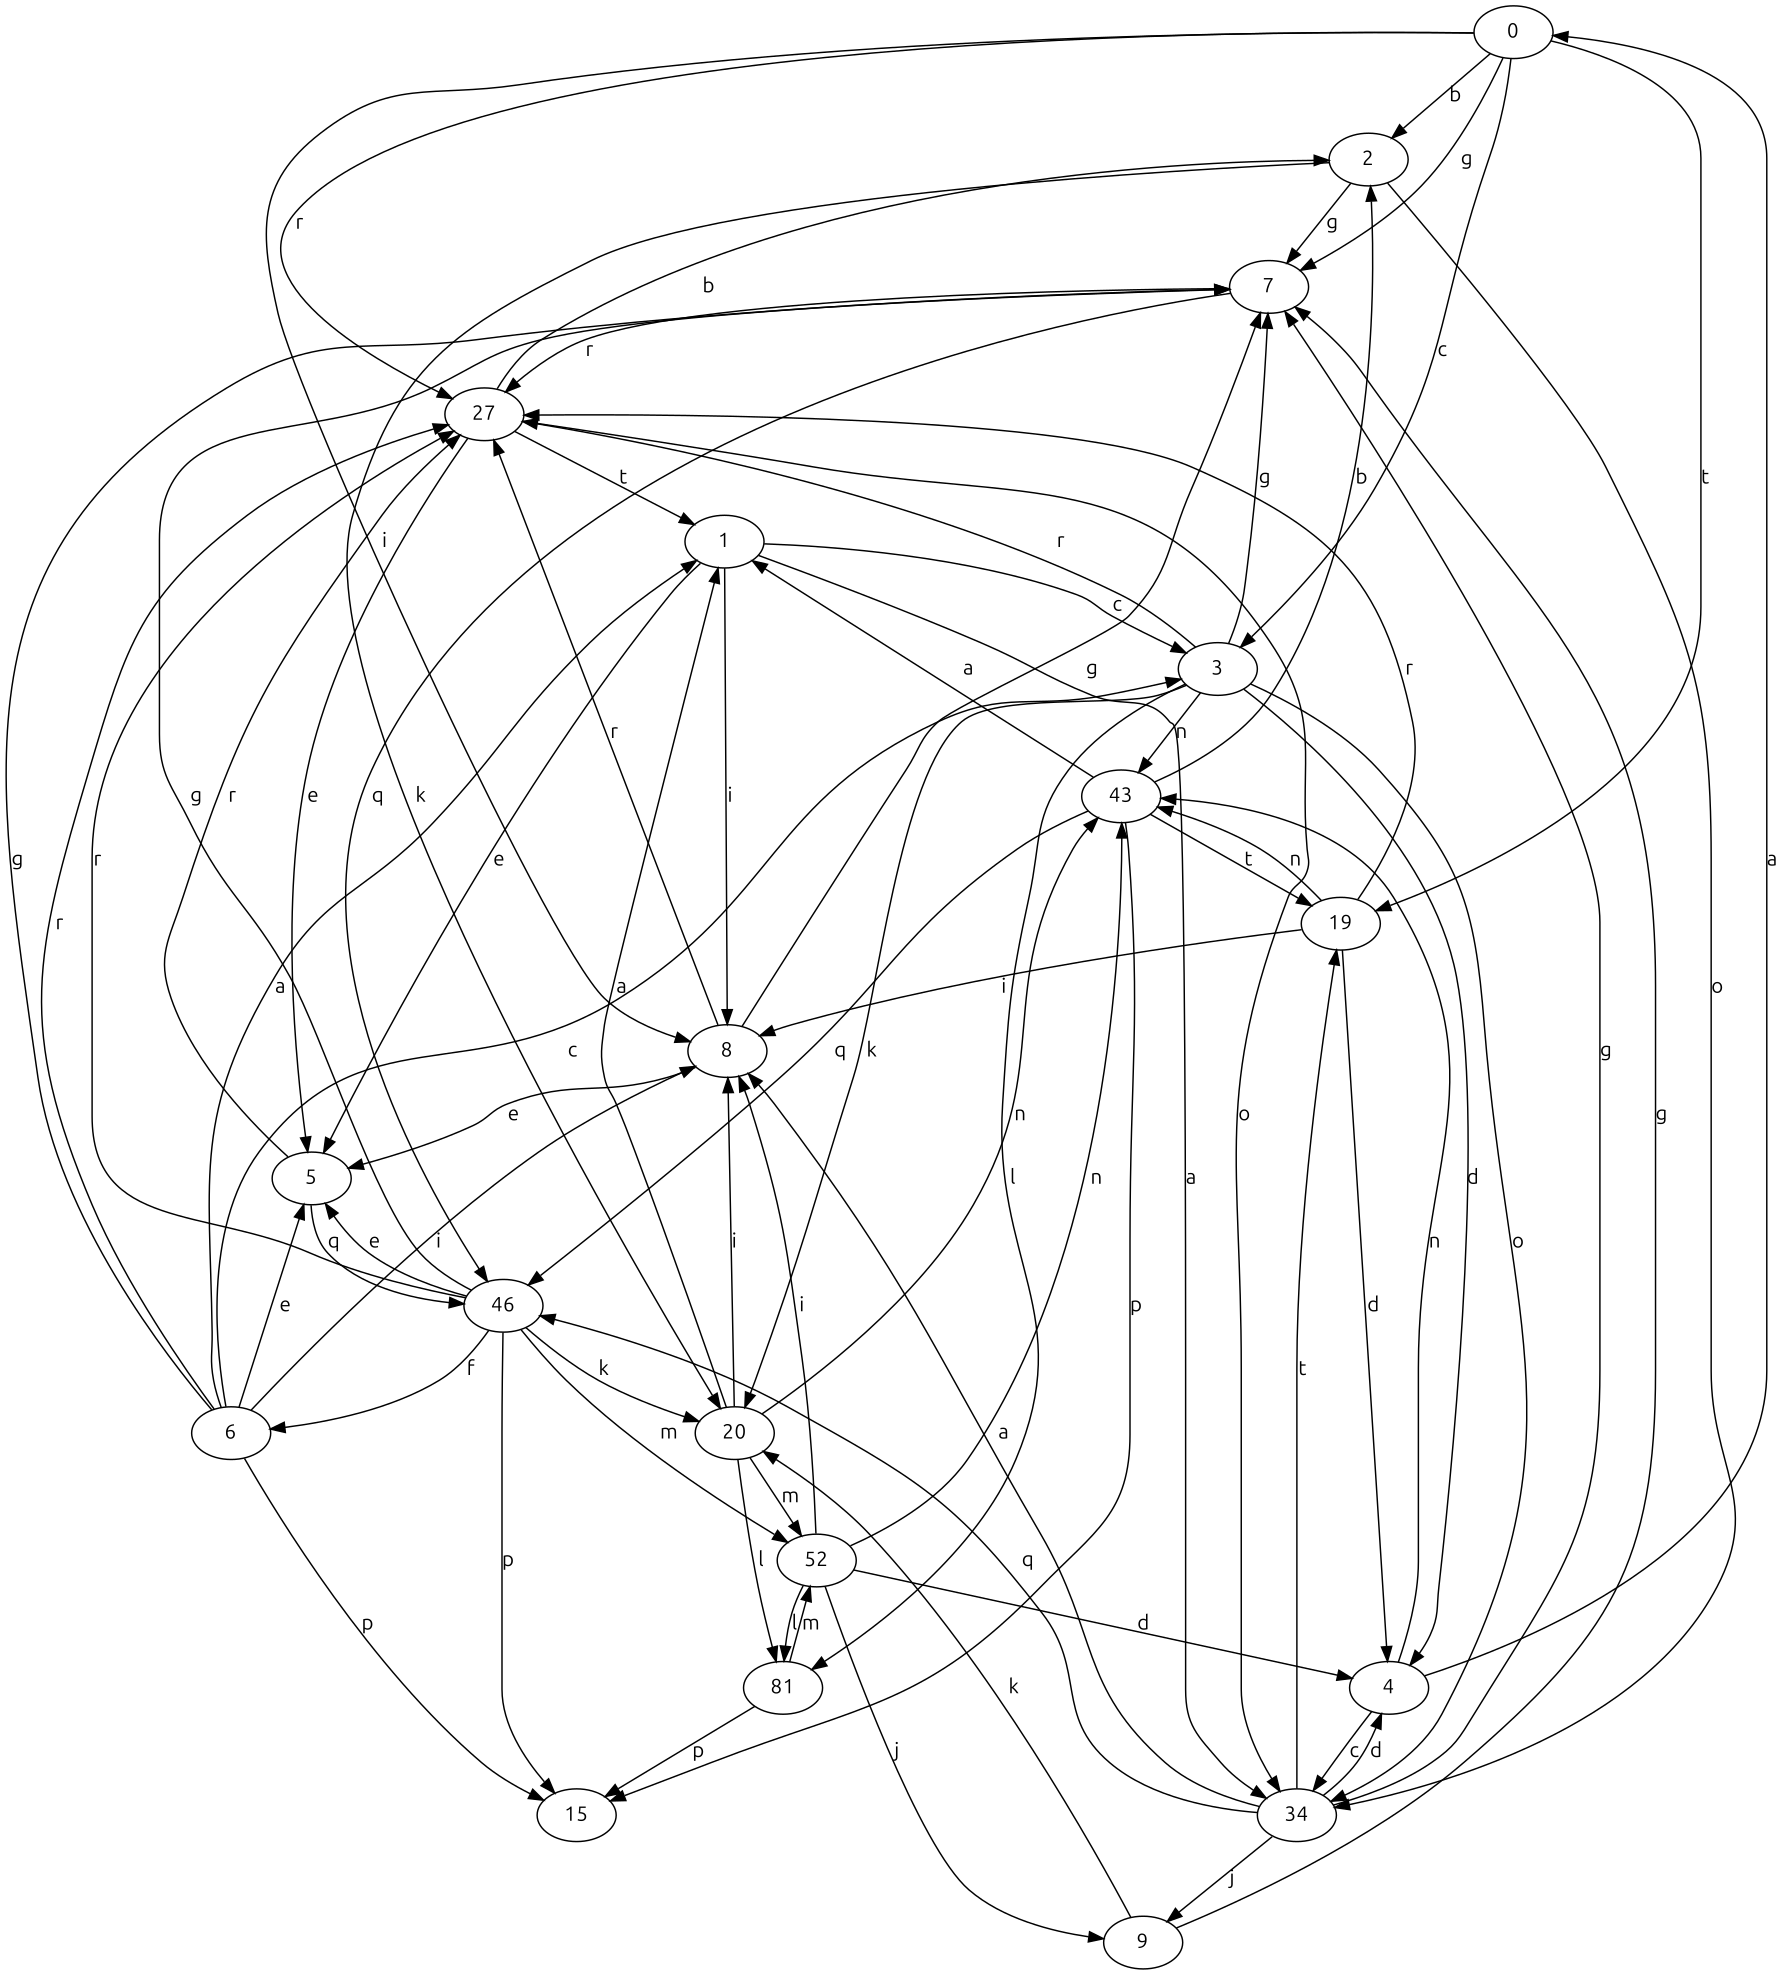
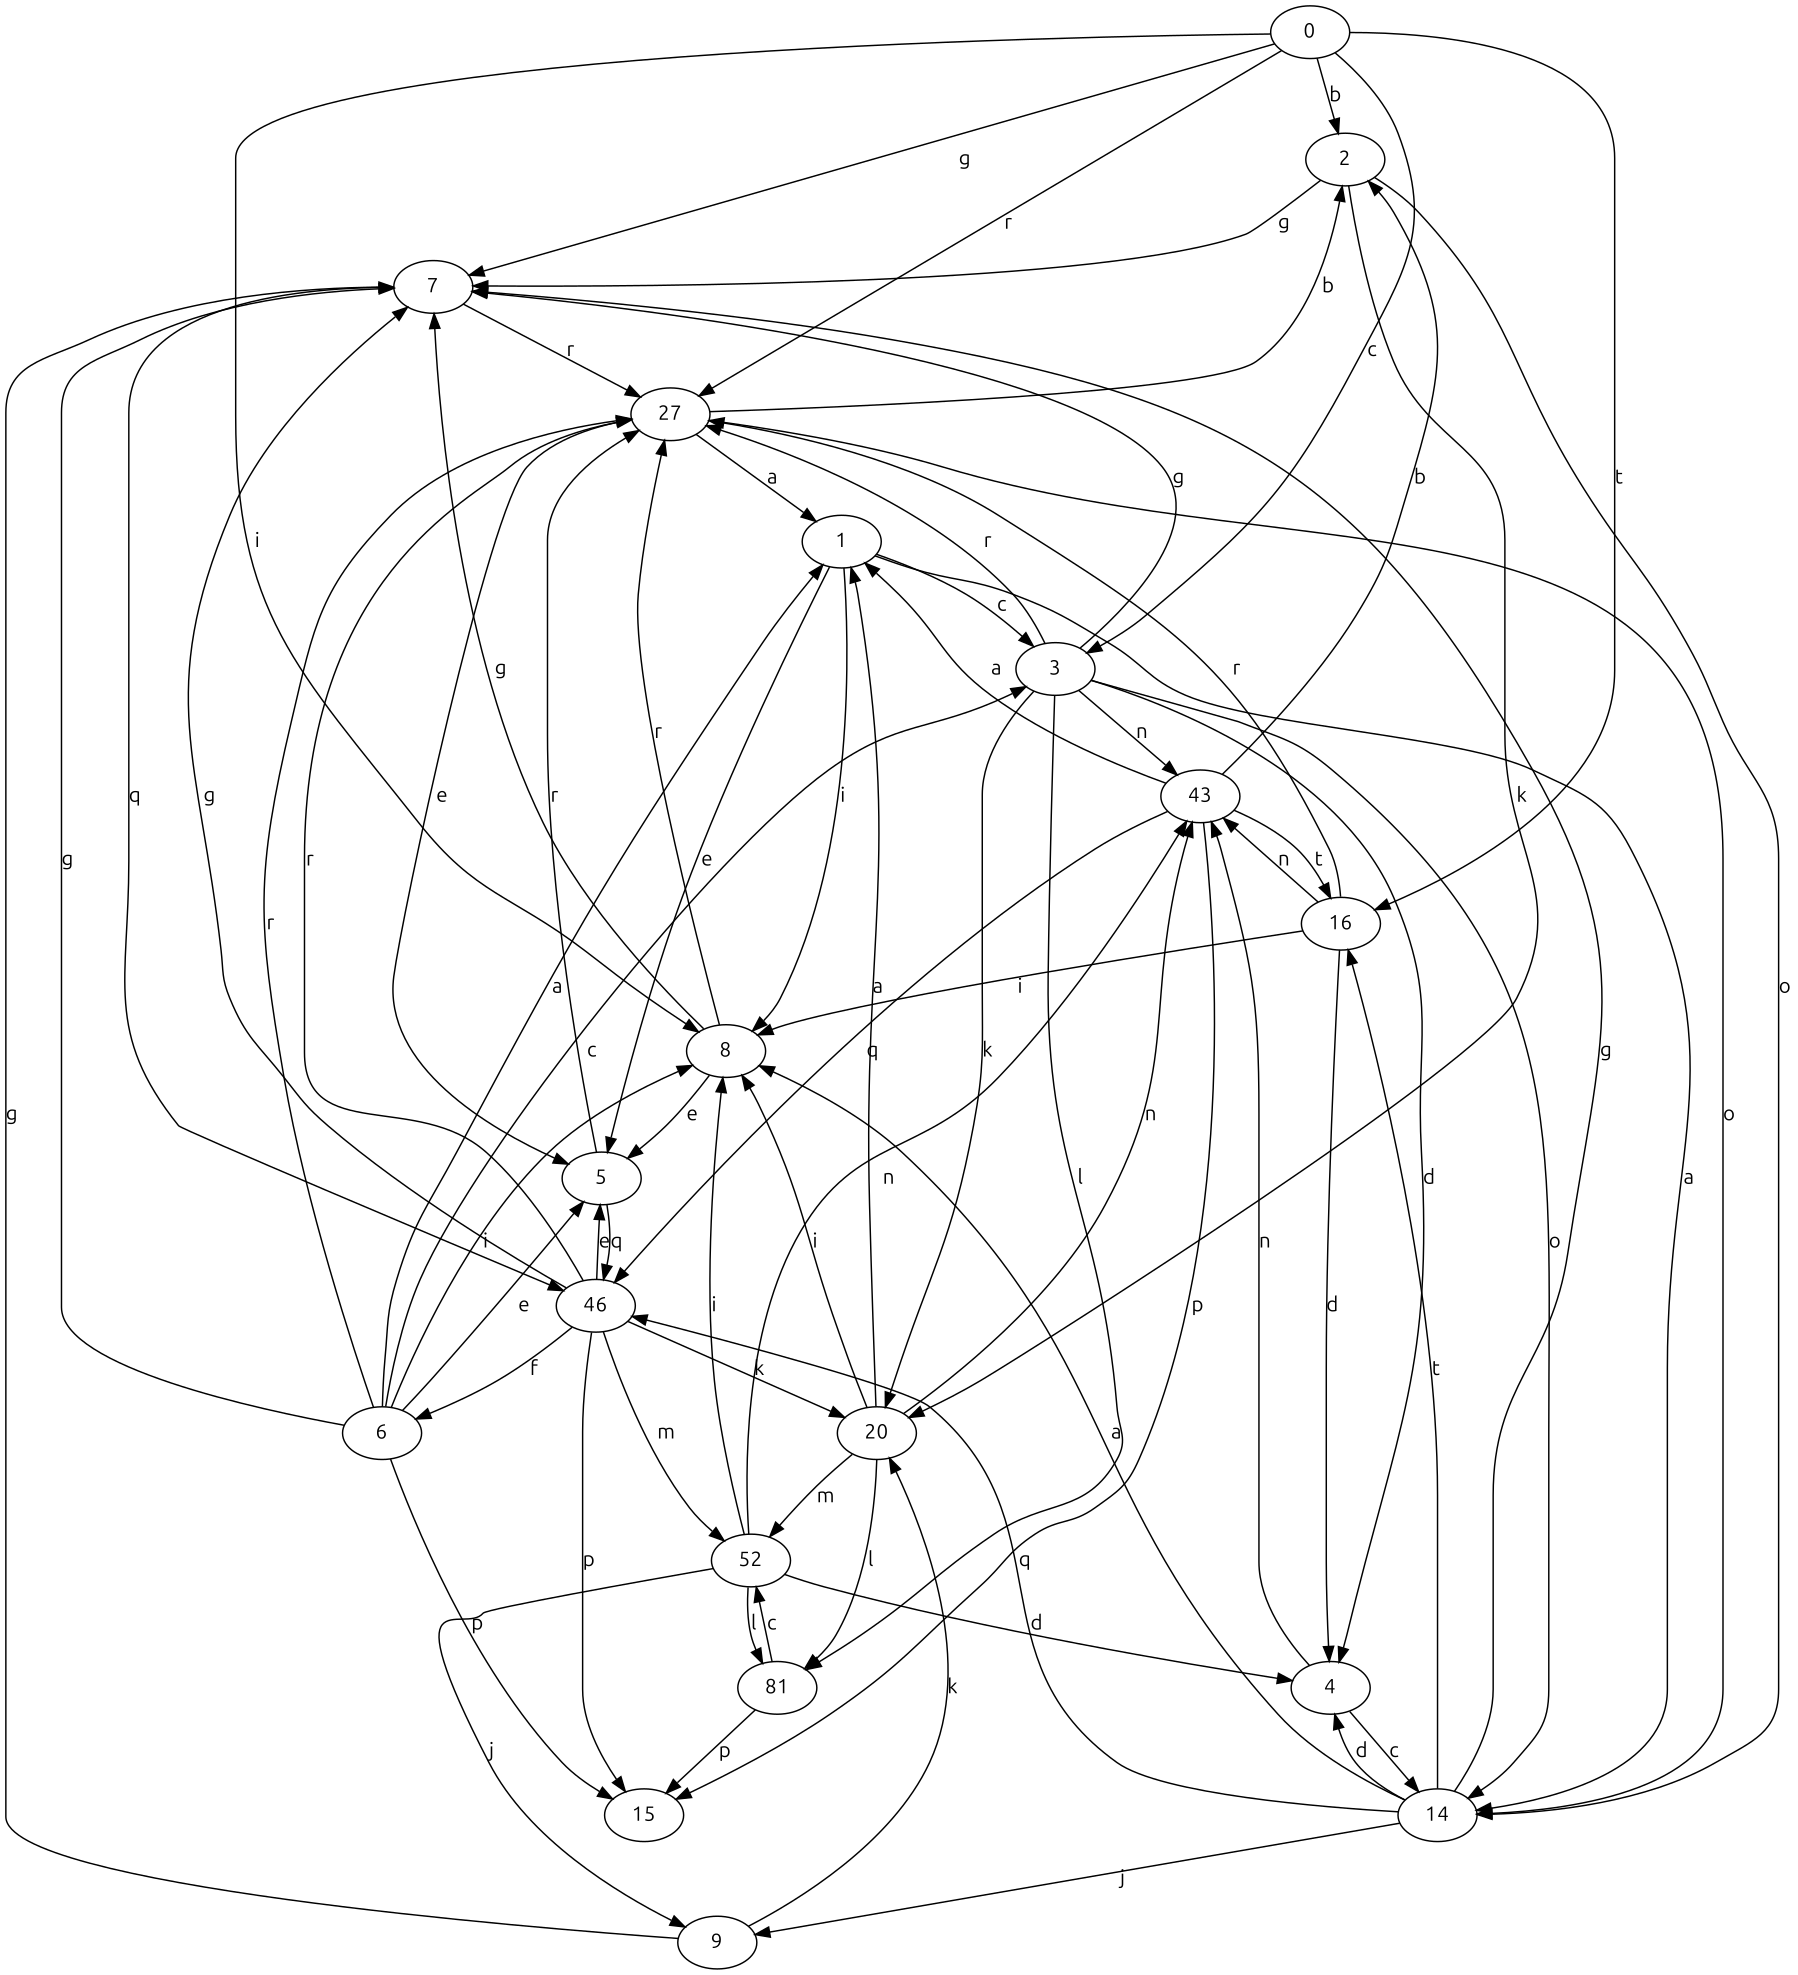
  strict digraph {
    fontname=Ubuntu
    node [fontname=Ubuntu]
    edge [fontname=Ubuntu]
    0
    2
    3
    7
    8
    n6 [label=27]
-   19
+   19 [label=16]
    n8 [label=20]
-   14 [label=34]
+   14
    4
    n11 [label=81]
    n12 [label=43]
    n13 [label=46]
    5
    1
    n16 [label=52]
    9
    15
    6
    0 -> 2 [label=b]
    0 -> 3 [label=c]
    0 -> 7 [label=g]
    0 -> 8 [label=i]
    0 -> n6 [label=r]
    0 -> 19 [label=t]
    2 -> 7 [label=g]
    2 -> n8 [label=k]
    2 -> 14 [label=o]
    3 -> 7 [label=g]
    3 -> n6 [label=r]
    3 -> n8 [label=k]
    3 -> 14 [label=o]
    3 -> 4 [label=d]
    3 -> n11 [label=l]
    3 -> n12 [label=n]
    7 -> n6 [label=r]
    7 -> n13 [label=q]
    8 -> 7 [label=g]
    8 -> n6 [label=r]
    8 -> 5 [label=e]
    n6 -> 2 [label=b]
    n6 -> 14 [label=o]
    n6 -> 5 [label=e]
-   n6 -> 1 [label=t]
+   n6 -> 1 [label=a]
    19 -> 8 [label=i]
    19 -> n6 [label=r]
    19 -> 4 [label=d]
    19 -> n12 [label=n]
    n8 -> 8 [label=i]
    n8 -> n11 [label=l]
    n8 -> n12 [label=n]
    n8 -> 1 [label=a]
    n8 -> n16 [label=m]
    14 -> 7 [label=g]
    14 -> 8 [label=a]
    14 -> 19 [label=t]
    14 -> 4 [label=d]
    14 -> n13 [label=q]
    14 -> 9 [label=j]
-   4 -> 0 [label=a]
    4 -> 14 [label=c]
    4 -> n12 [label=n]
-   n11 -> n16 [label=m]
+   n11 -> n16 [label=c]
    n11 -> 15 [label=p]
    n12 -> 2 [label=b]
    n12 -> 19 [label=t]
    n12 -> n13 [label=q]
    n12 -> 1 [label=a]
    n12 -> 15 [label=p]
    n13 -> 7 [label=g]
    n13 -> n6 [label=r]
    n13 -> n8 [label=k]
    n13 -> 5 [label=e]
    n13 -> n16 [label=m]
    n13 -> 15 [label=p]
    n13 -> 6 [label=f]
    5 -> n6 [label=r]
    5 -> n13 [label=q]
    1 -> 3 [label=c]
    1 -> 8 [label=i]
    1 -> 14 [label=a]
    1 -> 5 [label=e]
    n16 -> 8 [label=i]
    n16 -> 4 [label=d]
    n16 -> n11 [label=l]
    n16 -> n12 [label=n]
    n16 -> 9 [label=j]
    9 -> 7 [label=g]
    9 -> n8 [label=k]
    6 -> 3 [label=c]
    6 -> 7 [label=g]
    6 -> 8 [label=i]
    6 -> n6 [label=r]
    6 -> 5 [label=e]
    6 -> 1 [label=a]
    6 -> 15 [label=p]
  }
